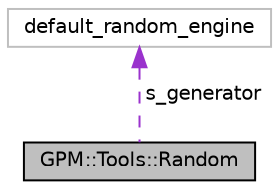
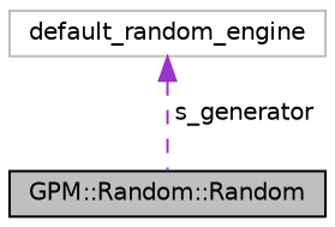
  digraph {
    node [fontname=Helvetica fontsize=10 shape=record style=filled]
-   n1 [color=black fillcolor=grey75 fontcolor=black height=0.2 label="GPM::Tools::Random" width=0.4]
+   n1 [color=black fillcolor=grey75 fontcolor=black height=0.2 label="GPM::Random::Random" width=0.4]
    n2 [color=grey75 fillcolor=white height=0.2 label=default_random_engine width=0.4]
    n2 -> n1 [color=darkorchid3 dir=back fontname=Helvetica fontsize=10 label=" s_generator" labelfontname=Helvetica labelfontsize=10 style=dashed]
  }
